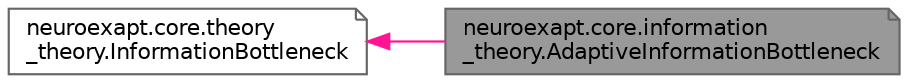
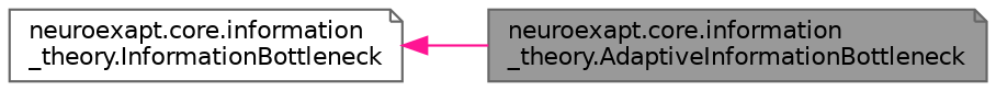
  digraph {
    rankdir=LR
    node [color=gray40 fontname=Helvetica fontsize=10 shape=note style=filled]
    n1 [fillcolor=grey60 fontcolor=black height=0.2 label="neuroexapt.core.information\l_theory.AdaptiveInformationBottleneck" width=0.4]
-   n2 [fillcolor=white height=0.2 label="neuroexapt.core.theory\l_theory.InformationBottleneck" width=0.4]
+   n2 [fillcolor=white height=0.2 label="neuroexapt.core.information\l_theory.InformationBottleneck" width=0.4]
    n2 -> n1 [color=deeppink dir=back fontname=Helvetica fontsize=10 labelfontname=Helvetica labelfontsize=10 style=solid]
  }
